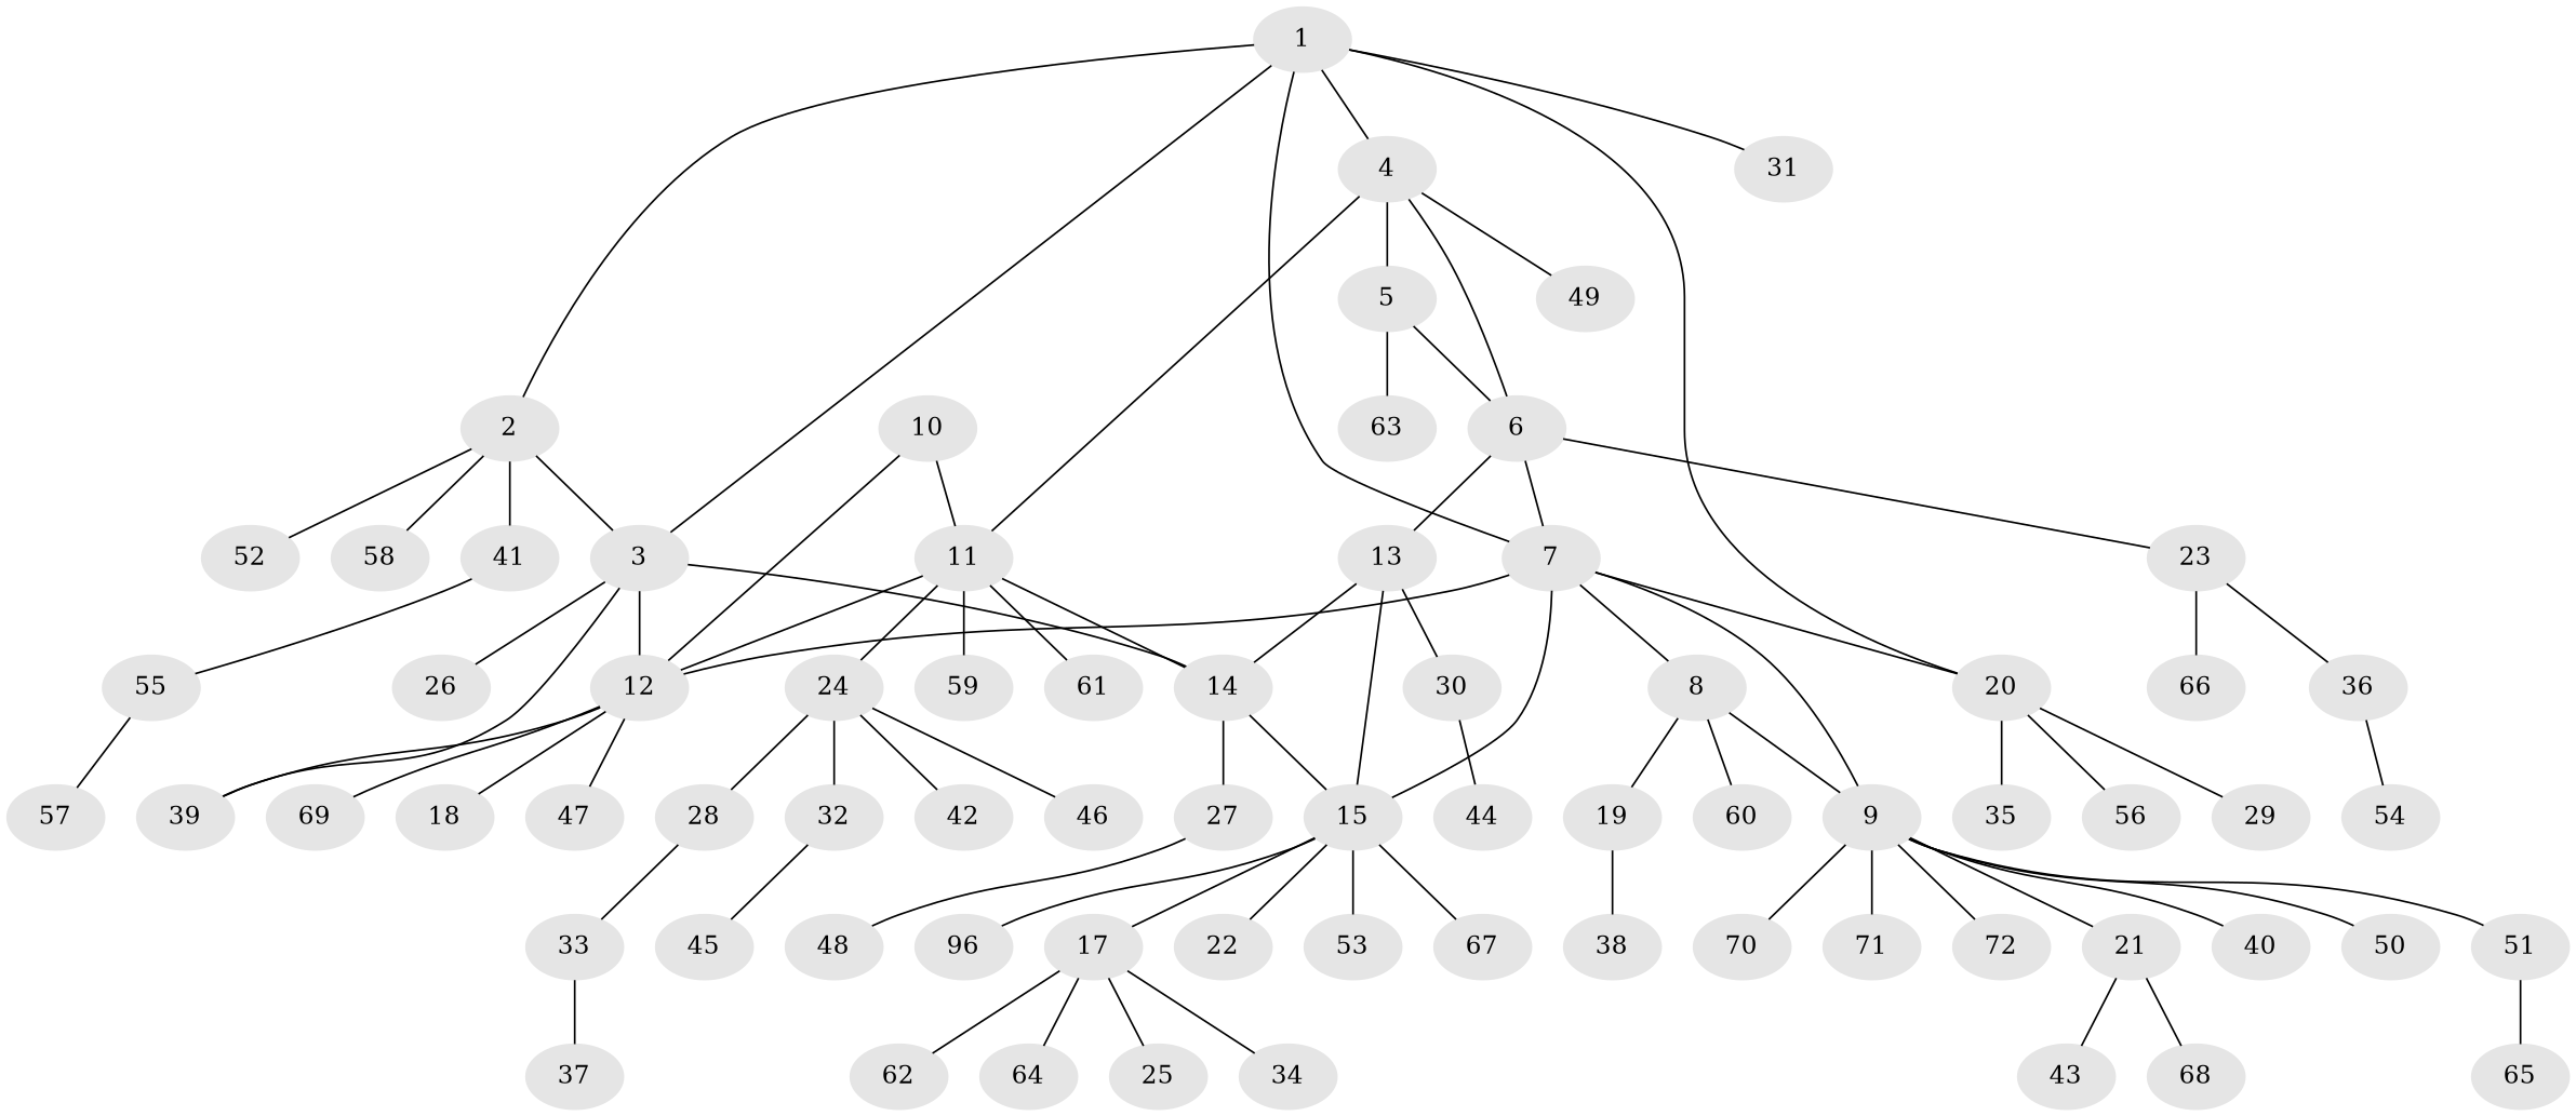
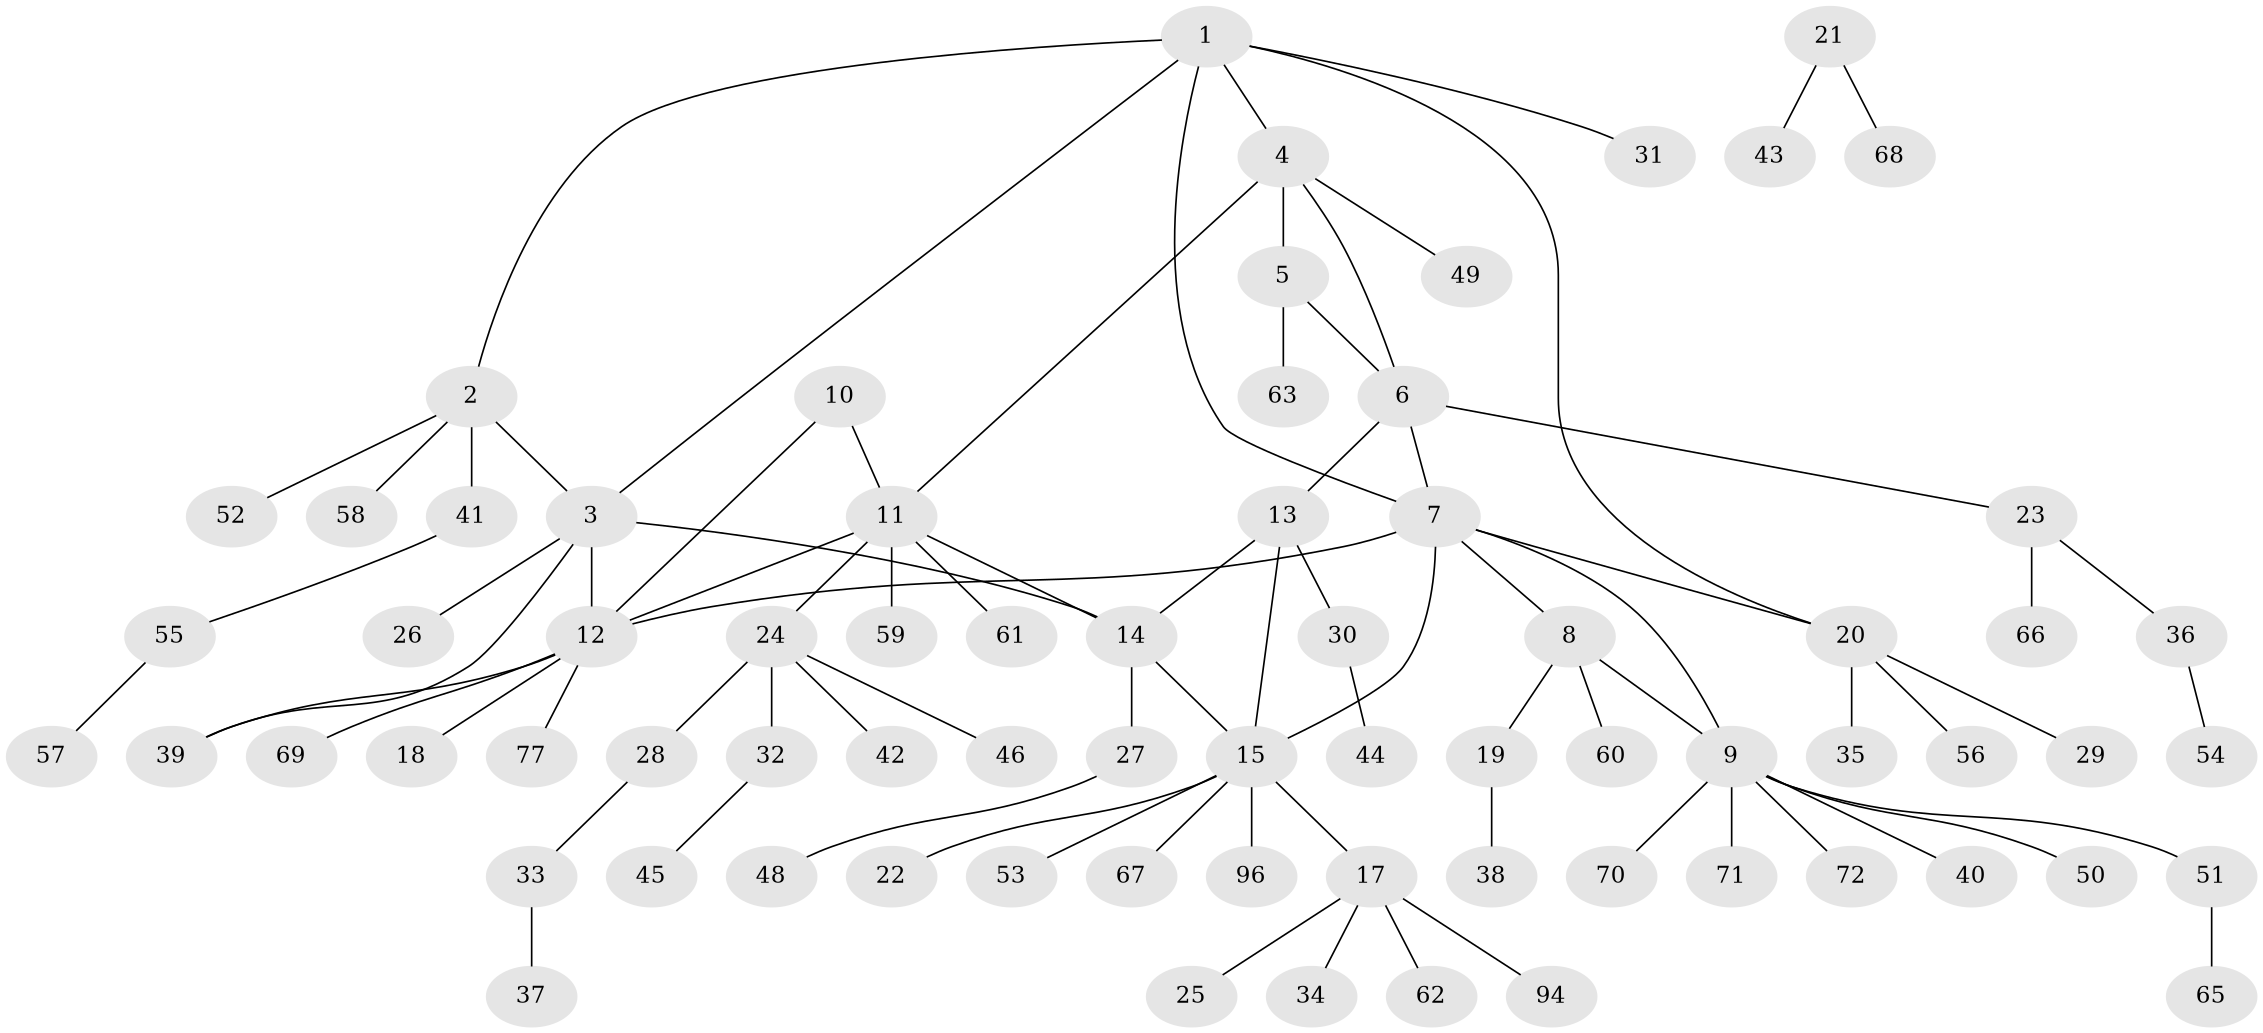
  graph {
    node [color=gray90 style=filled]
    1
    2
    3
    4
    7
    20
    31
    41
    52
    58
    12
    14
    26
    39
    5
    6
    11
    49
    8
    9
    15
    29
    35
    56
    55
    18
-   47
+   47 [label=77]
    69
    27
    63
    13
    23
    24
    59
    61
    30
    36
    66
    19
    60
    21
    40
    50
    51
    70
    71
    72
    n48 [label=96]
    17
    22
    53
    67
    38
    43
    68
    65
    10
    28
    32
    42
    46
    44
    48
    25
    34
    62
-   64
+   64 [label=94]
    54
    33
    45
    37
    57
    1 -- 2
    1 -- 3
    1 -- 4
    1 -- 7
    1 -- 20
    1 -- 31
    2 -- 3
    2 -- 41
    2 -- 52
    2 -- 58
    3 -- 12
    3 -- 14
    3 -- 26
    3 -- 39
    4 -- 5
    4 -- 6
    4 -- 11
    4 -- 49
    7 -- 20
    7 -- 12
    7 -- 8
    7 -- 9
    7 -- 15
    20 -- 29
    20 -- 35
    20 -- 56
    41 -- 55
    12 -- 39
    12 -- 18
    12 -- 47
    12 -- 69
    14 -- 15
    14 -- 27
    5 -- 6
    5 -- 63
    6 -- 7
    6 -- 13
    6 -- 23
    11 -- 12
    11 -- 14
    11 -- 24
    11 -- 59
    11 -- 61
    8 -- 9
    8 -- 19
    8 -- 60
-   9 -- 21
    9 -- 40
    9 -- 50
    9 -- 51
    9 -- 70
    9 -- 71
    9 -- 72
    15 -- n48
    15 -- 17
    15 -- 22
    15 -- 53
    15 -- 67
    55 -- 57
    27 -- 48
    13 -- 14
    13 -- 15
    13 -- 30
    23 -- 36
    23 -- 66
    24 -- 28
    24 -- 32
    24 -- 42
    24 -- 46
    30 -- 44
    36 -- 54
    19 -- 38
    21 -- 43
    21 -- 68
    51 -- 65
    17 -- 25
    17 -- 34
    17 -- 62
    17 -- 64
    10 -- 12
    10 -- 11
    28 -- 33
    32 -- 45
    33 -- 37
  }
